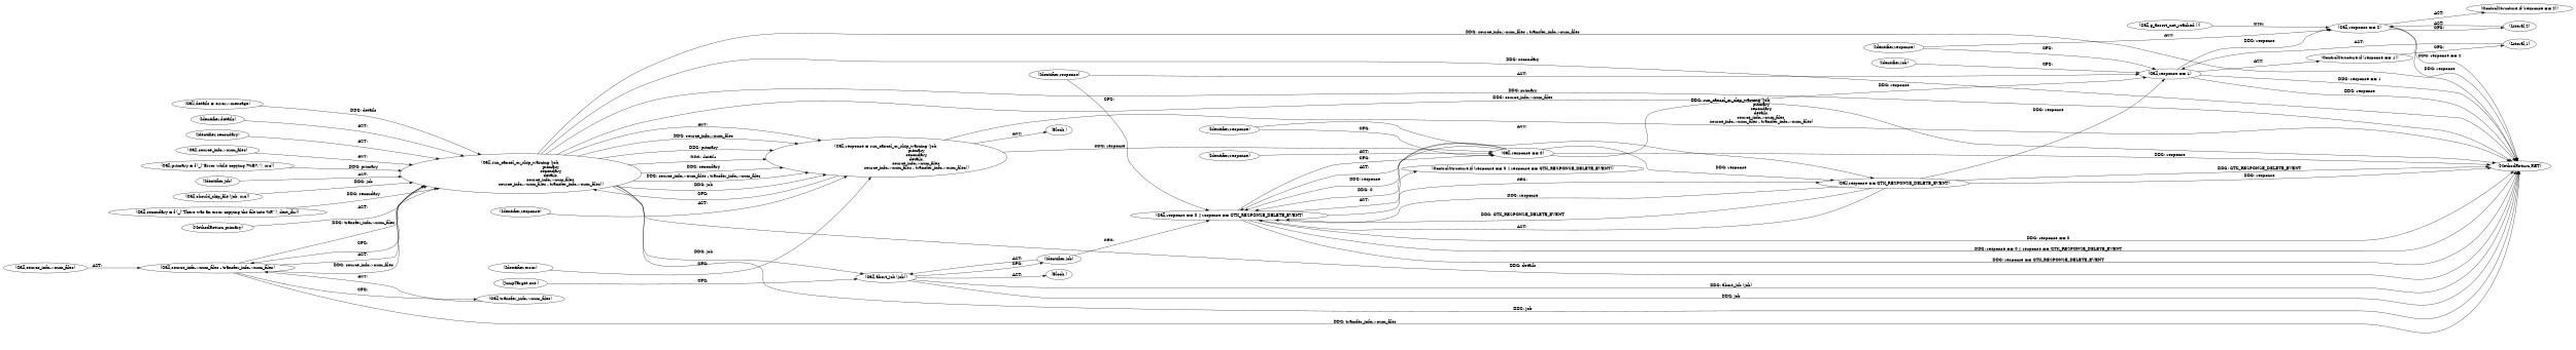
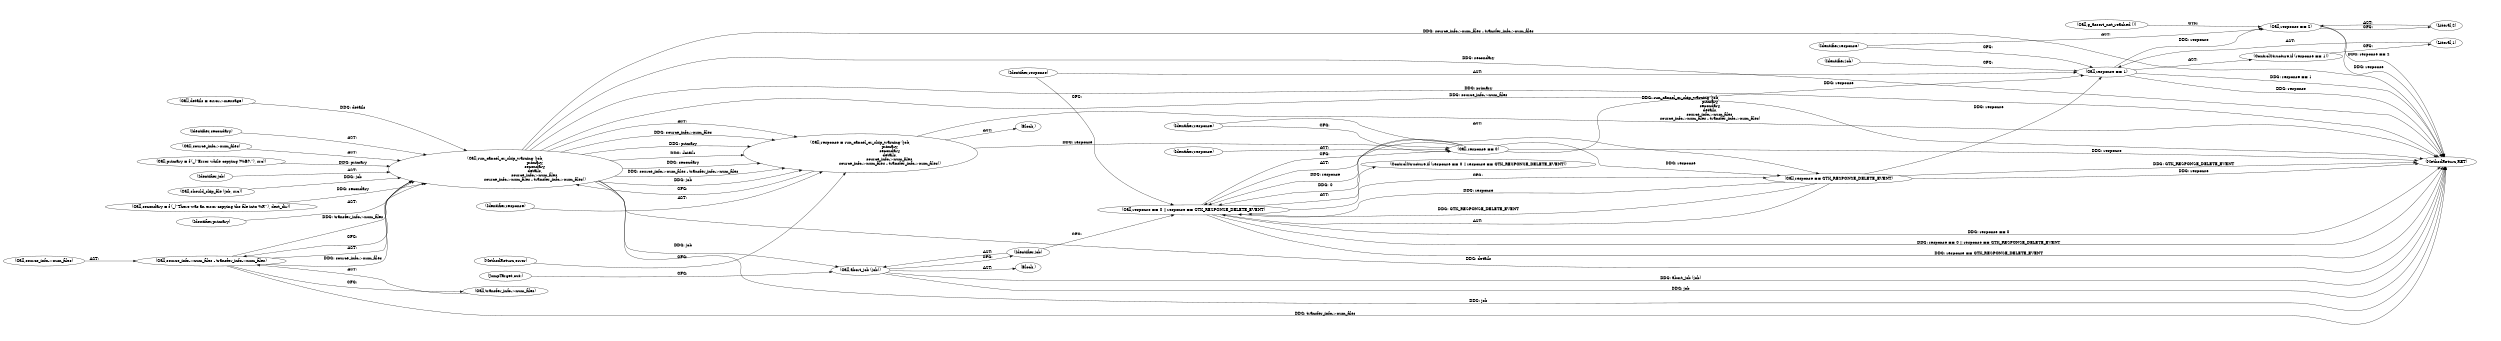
  digraph {
    fontname="DejaVu Serif"
    rankdir=LR
    node [fontname="DejaVu Serif"]
    edge [fontname="DejaVu Serif"]
    n1 [label="(Call,source_info->num_files - transfer_info->num_files)"]
    n2 [label="(Call,run_cancel_or_skip_warning (job,\n                                               primary,\n                                               secondary,\n                                               details,\n                                               source_info->num_files,\n                                               source_info->num_files - transfer_info->num_files))"]
    n3 [label="(MethodReturn,RET)"]
    n4 [label="(Call,transfer_info->num_files)"]
    n5 [label="(Call,response = run_cancel_or_skip_warning (job,\n                                               primary,\n                                               secondary,\n                                               details,\n                                               source_info->num_files,\n                                               source_info->num_files - transfer_info->num_files))"]
    n6 [label="(Call,abort_job (job))"]
    n7 [label="(Call,response == 0)"]
    n8 [label="(Block,)"]
    n9 [label="(Block,)"]
    n10 [label="(Identifier,job)"]
    n11 [label="(Call,response == 0 || response == GTK_RESPONSE_DELETE_EVENT)"]
    n12 [label="(Call,response == GTK_RESPONSE_DELETE_EVENT)"]
    n13 [label="(Call,response == 1)"]
    n14 [label="(ControlStructure,if (response == 0 || response == GTK_RESPONSE_DELETE_EVENT))"]
    n15 [label="(Call,response == 2)"]
    n16 [label="(ControlStructure,if (response == 1))"]
-   n17 [label="(ControlStructure,if (response == 2))"]
    n18 [label="(Literal,2)"]
    n19 [label="(Literal,1)"]
    n20 [label="(Call,g_assert_not_reached ())"]
    n21 [label="(Identifier,job)"]
    n22 [label="(Call,details = error->message)"]
-   n23 [label="(Identifier,details)"]
    n24 [label="(Identifier,secondary)"]
    n25 [label="(Identifier,response)"]
    n26 [label="(Call,source_info->num_files)"]
    n27 [label="(Identifier,response)"]
-   n28 [label="(Identifier,error)"]
+   n28 [label="(MethodReturn,error)"]
    n29 [label="(Identifier,response)"]
    n30 [label="(Identifier,response)"]
    n31 [label="(Call,primary = f (_(\"Error while copying ?%B?.\"), src))"]
    n32 [label="(Call,source_info->num_files)"]
    n33 [label="(Identifier,response)"]
    n34 [label="(Identifier,job)"]
    n35 [label="(Call,should_skip_file (job, src))"]
    n36 [label="(Call,secondary = f (_(\"There was an error copying the file into %F.\"), dest_dir))"]
-   n37 [label="(MethodReturn,primary)"]
+   n37 [label="(Identifier,primary)"]
    n38 [label="(JumpTarget,out:)"]
    n1 -> n2 [label="AST: "]
    n1 -> n2 [label="DDG: source_info->num_files"]
    n1 -> n2 [label="DDG: transfer_info->num_files"]
    n1 -> n3 [label="DDG: transfer_info->num_files"]
    n1 -> n4 [label="CFG: "]
    n2 -> n1 [label="CFG: "]
    n2 -> n3 [label="DDG: secondary"]
    n2 -> n3 [label="DDG: primary"]
    n2 -> n3 [label="DDG: source_info->num_files"]
    n2 -> n3 [label="DDG: details"]
    n2 -> n3 [label="DDG: job"]
    n2 -> n3 [label="DDG: source_info->num_files - transfer_info->num_files"]
    n2 -> n5 [label="AST: "]
    n2 -> n5 [label="DDG: source_info->num_files"]
    n2 -> n5 [label="DDG: primary"]
    n2 -> n5 [label="DDG: details"]
    n2 -> n5 [label="DDG: secondary"]
    n2 -> n5 [label="DDG: source_info->num_files - transfer_info->num_files"]
    n2 -> n5 [label="DDG: job"]
    n2 -> n6 [label="DDG: job"]
    n4 -> n1 [label="AST: "]
    n5 -> n2 [label="CFG: "]
    n5 -> n3 [label="DDG: run_cancel_or_skip_warning (job,\n                                               primary,\n                                               secondary,\n                                               details,\n                                               source_info->num_files,\n                                               source_info->num_files - transfer_info->num_files)"]
    n5 -> n7 [label="DDG: response"]
    n5 -> n8 [label="AST: "]
    n6 -> n3 [label="DDG: job"]
    n6 -> n3 [label="DDG: abort_job (job)"]
    n6 -> n9 [label="AST: "]
    n6 -> n10 [label="CFG: "]
    n7 -> n3 [label="DDG: response"]
    n7 -> n11 [label="AST: "]
    n7 -> n11 [label="DDG: response"]
    n7 -> n11 [label="DDG: 0"]
    n7 -> n12 [label="DDG: response"]
    n7 -> n13 [label="DDG: response"]
    n10 -> n6 [label="AST: "]
    n10 -> n11 [label="CFG: "]
    n11 -> n3 [label="DDG: response == 0"]
    n11 -> n3 [label="DDG: response == 0 || response == GTK_RESPONSE_DELETE_EVENT"]
    n11 -> n3 [label="DDG: response == GTK_RESPONSE_DELETE_EVENT"]
    n11 -> n7 [label="CFG: "]
    n11 -> n12 [label="CFG: "]
    n11 -> n14 [label="AST: "]
    n12 -> n3 [label="DDG: GTK_RESPONSE_DELETE_EVENT"]
    n12 -> n3 [label="DDG: response"]
    n12 -> n11 [label="AST: "]
    n12 -> n11 [label="DDG: response"]
    n12 -> n11 [label="DDG: GTK_RESPONSE_DELETE_EVENT"]
    n12 -> n13 [label="DDG: response"]
    n13 -> n3 [label="DDG: response == 1"]
    n13 -> n3 [label="DDG: response"]
    n13 -> n15 [label="DDG: response"]
    n13 -> n16 [label="AST: "]
    n15 -> n3 [label="DDG: response == 2"]
    n15 -> n3 [label="DDG: response"]
-   n15 -> n17 [label="AST: "]
    n15 -> n18 [label="CFG: "]
    n16 -> n19 [label="CFG: "]
    n18 -> n15 [label="AST: "]
    n19 -> n13 [label="AST: "]
    n20 -> n15 [label="GTK: "]
    n21 -> n13 [label="CFG: "]
    n22 -> n2 [label="DDG: details"]
-   n23 -> n2 [label="AST: "]
    n24 -> n2 [label="AST: "]
    n25 -> n7 [label="CFG: "]
    n25 -> n12 [label="AST: "]
    n26 -> n2 [label="AST: "]
    n27 -> n5 [label="AST: "]
    n28 -> n5 [label="CFG: "]
    n29 -> n11 [label="CFG: "]
    n29 -> n13 [label="AST: "]
    n30 -> n7 [label="AST: "]
    n31 -> n2 [label="DDG: primary"]
    n32 -> n1 [label="AST: "]
    n33 -> n13 [label="CFG: "]
    n33 -> n15 [label="AST: "]
    n34 -> n2 [label="AST: "]
    n35 -> n2 [label="DDG: job"]
    n36 -> n2 [label="DDG: secondary"]
    n37 -> n2 [label="AST: "]
    n38 -> n6 [label="CFG: "]
  }
